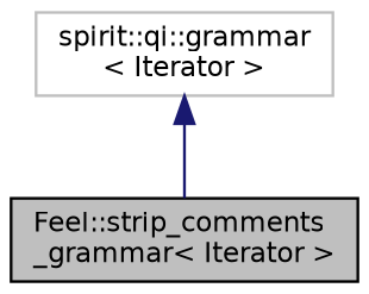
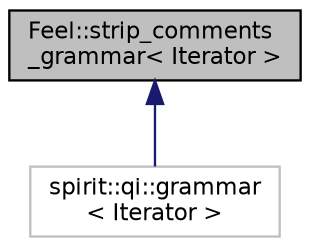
  digraph {
    node [fontname=Helvetica fontsize=10 shape=record style=filled]
    n1 [color=black fillcolor=grey75 fontcolor=black height=0.2 label="Feel::strip_comments\l_grammar\< Iterator \>" width=0.4]
    n2 [color=grey75 fillcolor=white height=0.2 label="spirit::qi::grammar\l\< Iterator \>" width=0.4]
-   n2 -> n1 [color=midnightblue dir=back fontname=Helvetica fontsize=10 labelfontname=Helvetica labelfontsize=10 style=solid]
+   n1 -> n2 [color=midnightblue dir=back fontname=Helvetica fontsize=10 labelfontname=Helvetica labelfontsize=10 style=solid]
  }
